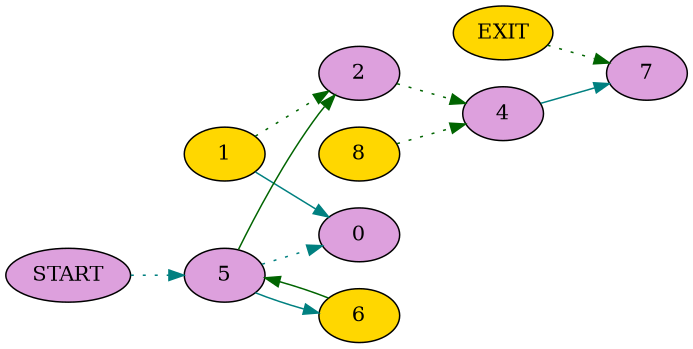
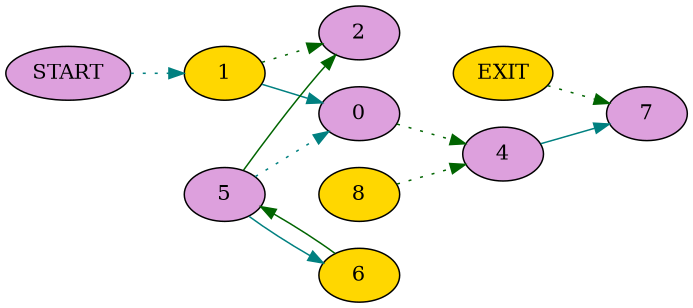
  digraph {
    rankdir=LR
    node [fillcolor=plum style=filled]
    edge [color=darkgreen style=dotted]
    n1 [label=START]
    1 [fillcolor=gold]
    2
    n4 [label=0]
    n5 [fillcolor=gold label=EXIT]
    7
    4
    5
    6 [fillcolor=gold]
    8 [fillcolor=gold]
-   n1 -> 5 [color=teal]
+   n1 -> 1 [color=teal]
    1 -> 2
    1 -> n4 [color=teal style=solid]
-   2 -> 4
+   n4 -> 4
    n5 -> 7
    4 -> 7 [color=teal style=solid]
    5 -> 2 [style=solid]
    5 -> n4 [color=teal]
    5 -> 6 [color=teal style=solid]
    6 -> 5 [style=solid]
    8 -> 4
  }
